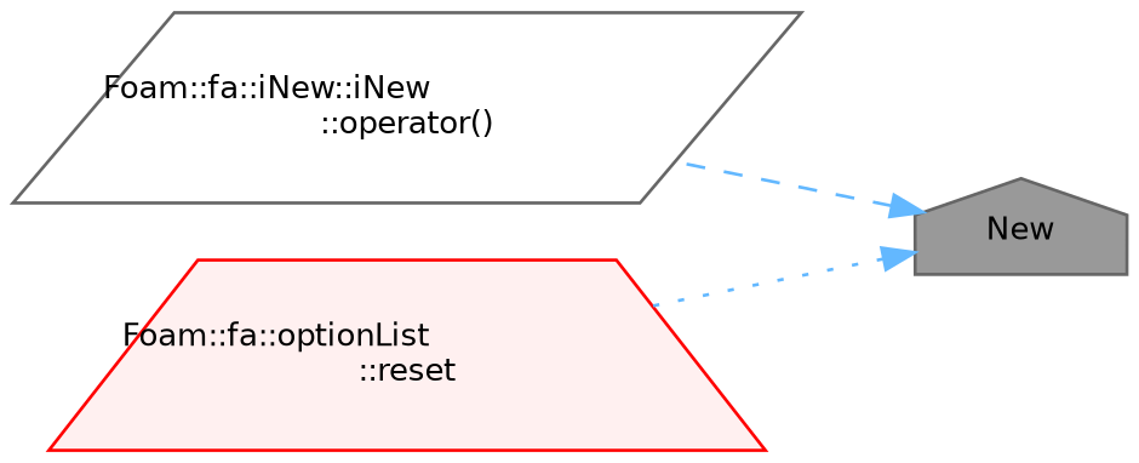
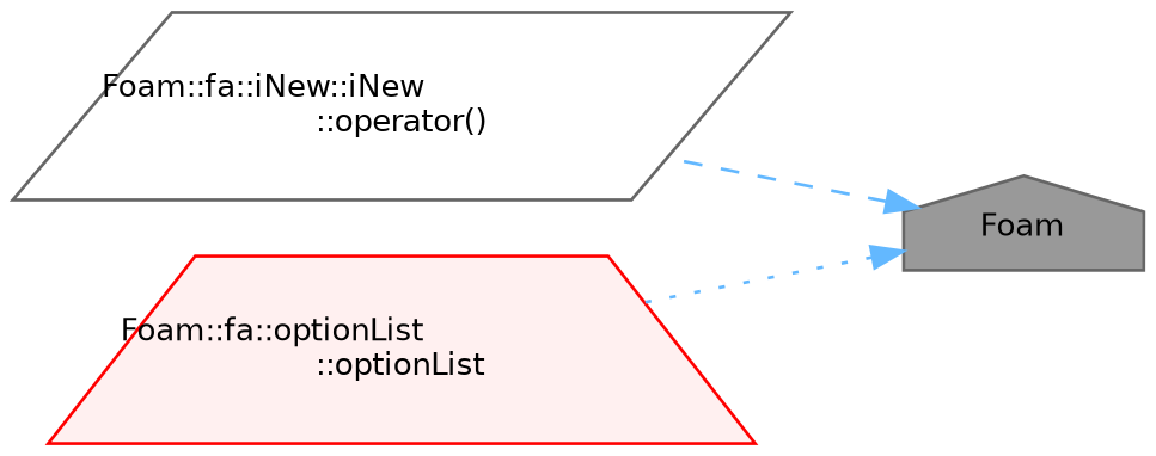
  digraph {
    rankdir=RL
    node [fontname=Helvetica fontsize=10 style=filled]
    edge [color=steelblue1 dir=back fontname=Helvetica fontsize=10 labelfontname=Helvetica labelfontsize=10]
-   n1 [color=gray40 fillcolor=grey60 fontcolor=black height=0.2 label=New shape=house width=0.4]
+   n1 [color=gray40 fillcolor=grey60 fontcolor=black height=0.2 label=Foam shape=house width=0.4]
    n2 [color=grey40 fillcolor=white height=0.2 label="Foam::fa::iNew::iNew\l::operator()" shape=parallelogram width=0.4]
-   n3 [color=red fillcolor="#FFF0F0" height=0.2 label="Foam::fa::optionList\l::reset" shape=trapezium width=0.4]
+   n3 [color=red fillcolor="#FFF0F0" height=0.2 label="Foam::fa::optionList\l::optionList" shape=trapezium width=0.4]
    n1 -> n2 [style=dashed]
    n1 -> n3 [style=dotted]
  }
